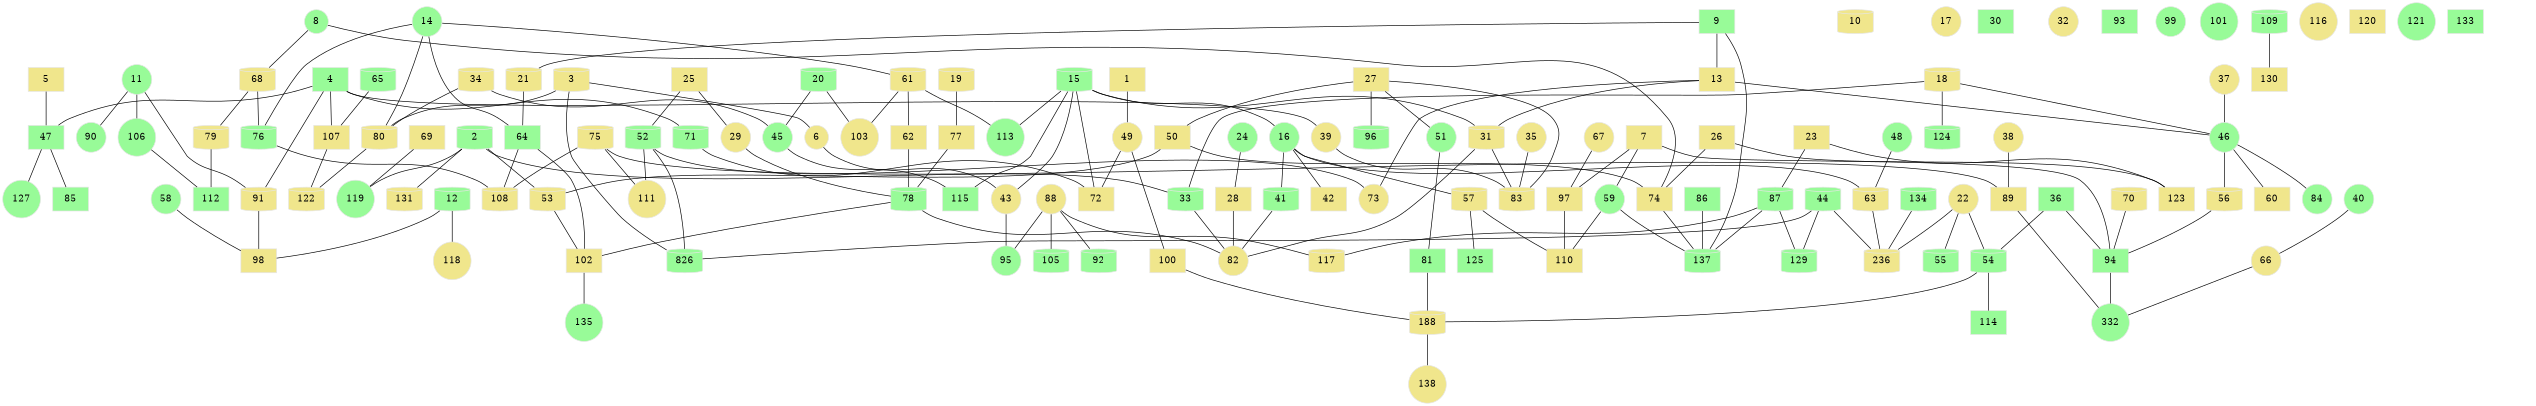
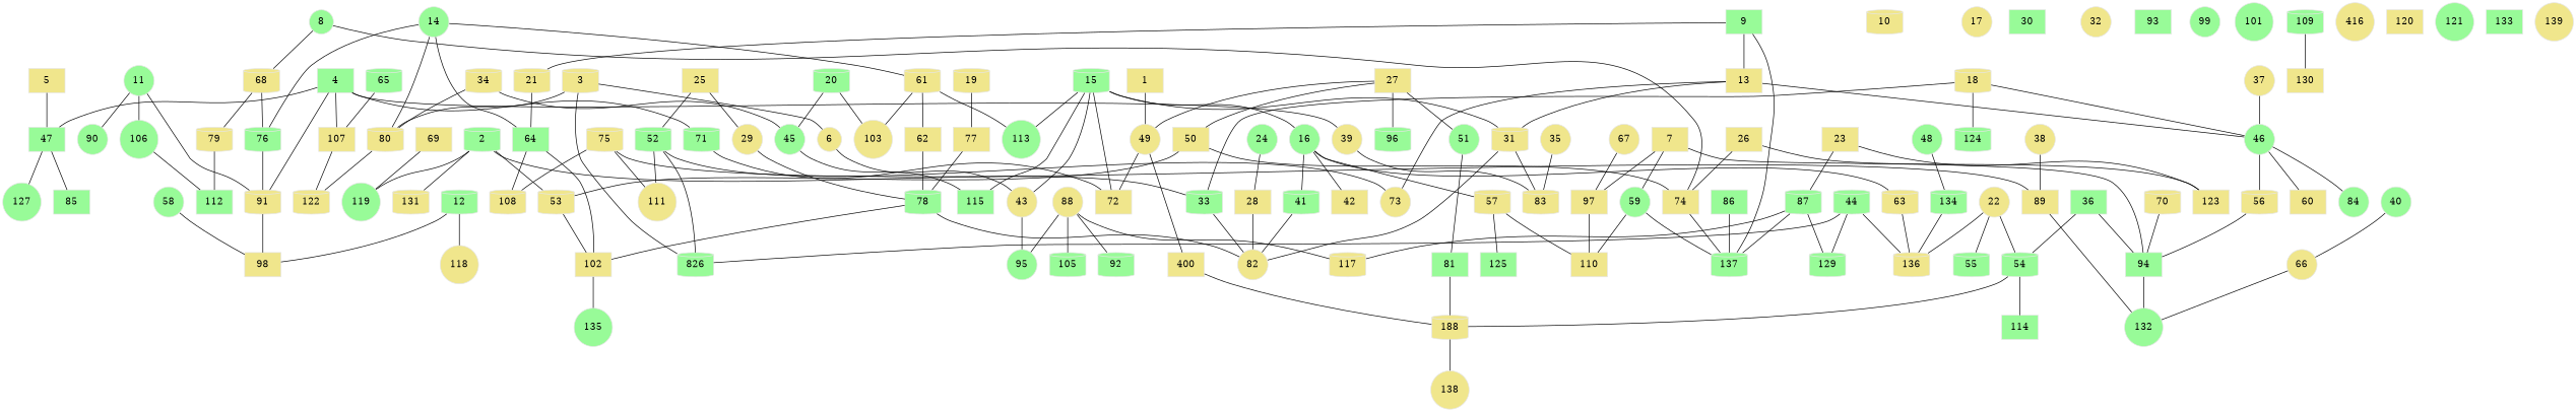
  graph {
    node [color=gray90 fillcolor=khaki shape=cylinder style=filled]
    1 [shape=box]
    49 [shape=circle]
    72 [shape=box]
-   100 [shape=box]
+   100 [shape=box label=400]
    2 [fillcolor=palegreen]
    33 [fillcolor=palegreen]
    53
    119 [fillcolor=palegreen shape=circle]
    131
    82 [shape=circle]
    102 [shape=box]
    6 [shape=circle]
    3
    80
    n15 [fillcolor=palegreen label=826]
    43 [shape=circle]
    122
    4 [fillcolor=palegreen shape=box]
    39 [shape=circle]
    47 [fillcolor=palegreen shape=box]
    71 [fillcolor=palegreen]
    91
    107 [shape=box]
    83
    85 [fillcolor=palegreen shape=box]
    127 [fillcolor=palegreen shape=circle]
    98 [shape=box]
    5 [shape=box]
    95 [fillcolor=palegreen shape=circle]
    7 [shape=box]
    59 [fillcolor=palegreen shape=circle]
    94 [fillcolor=palegreen shape=box]
    97 [shape=box]
    137 [fillcolor=palegreen]
    110 [shape=box]
-   132 [fillcolor=palegreen shape=circle label=332]
+   132 [fillcolor=palegreen shape=circle]
    8 [fillcolor=palegreen shape=circle]
    68
    74 [shape=box]
    76 [fillcolor=palegreen]
    79
    9 [fillcolor=palegreen shape=box]
    13 [shape=box]
    21
    31
    46 [fillcolor=palegreen shape=circle]
    73 [shape=circle]
    64 [fillcolor=palegreen shape=box]
    10
    11 [fillcolor=palegreen shape=circle]
    90 [fillcolor=palegreen shape=circle]
    106 [fillcolor=palegreen shape=circle]
    112 [fillcolor=palegreen shape=box]
    12 [fillcolor=palegreen]
    118 [shape=circle]
    56
    60 [shape=box]
    84 [fillcolor=palegreen shape=circle]
    14 [fillcolor=palegreen shape=circle]
    61
    113 [fillcolor=palegreen shape=circle]
    103 [shape=circle]
    62 [shape=box]
    108
    15 [fillcolor=palegreen]
    16 [fillcolor=palegreen shape=circle]
    115 [fillcolor=palegreen shape=box]
    41 [fillcolor=palegreen]
    42 [shape=box]
    63
    57
-   136 [label=236]
+   136
    17 [shape=circle]
    18
    124 [fillcolor=palegreen]
    77 [shape=box]
    19
    78 [fillcolor=palegreen]
    20 [fillcolor=palegreen]
    45 [fillcolor=palegreen shape=circle]
    22 [shape=circle]
    54 [fillcolor=palegreen]
    55 [fillcolor=palegreen]
    114 [fillcolor=palegreen shape=box]
    n85 [label=188]
    23 [shape=box]
    87 [fillcolor=palegreen]
    123 [shape=box]
    129 [fillcolor=palegreen]
    117
    24 [fillcolor=palegreen shape=circle]
    28 [shape=box]
    25 [shape=box]
    52 [fillcolor=palegreen]
    29 [shape=circle]
    111 [shape=circle]
    26 [shape=box]
    27 [shape=box]
    50 [shape=box]
    51 [fillcolor=palegreen shape=circle]
    96 [fillcolor=palegreen]
    81 [fillcolor=palegreen shape=box]
    30 [fillcolor=palegreen shape=box]
    32 [shape=circle]
    34
    35 [shape=circle]
    36 [fillcolor=palegreen shape=box]
    37 [shape=circle]
    38 [shape=circle]
    89 [shape=box]
    40 [fillcolor=palegreen shape=circle]
    66 [shape=circle]
    125 [fillcolor=palegreen shape=box]
    44 [fillcolor=palegreen]
    48 [fillcolor=palegreen shape=circle]
    135 [fillcolor=palegreen shape=circle]
    138 [shape=circle]
    58 [fillcolor=palegreen shape=circle]
    65 [fillcolor=palegreen]
    67 [shape=circle]
    69 [shape=box]
    70
    75
    86 [fillcolor=palegreen shape=box]
    88 [shape=circle]
    92 [fillcolor=palegreen]
    105 [fillcolor=palegreen]
    93 [fillcolor=palegreen shape=box]
    99 [fillcolor=palegreen shape=circle]
    101 [fillcolor=palegreen shape=circle]
    109 [fillcolor=palegreen]
    130 [shape=box]
-   116 [shape=circle]
+   116 [shape=circle label=416]
    120 [shape=box]
    121 [fillcolor=palegreen shape=circle]
    133 [fillcolor=palegreen shape=box]
    134 [fillcolor=palegreen]
+   139 [shape=circle]
    1 -- 49
    49 -- 72
    49 -- 100
    100 -- n85
    2 -- 33
    2 -- 53
    2 -- 119
    2 -- 131
    33 -- 82
    53 -- 102
    102 -- 135
    6 -- 43
    3 -- 6
    3 -- 80
    3 -- n15
    80 -- 122
    43 -- 95
    4 -- 39
    4 -- 47
    4 -- 71
    4 -- 91
    4 -- 107
    39 -- 83
    47 -- 85
    47 -- 127
    71 -- 72
    91 -- 98
    107 -- 122
    5 -- 47
    7 -- 59
    7 -- 94
    7 -- 97
    59 -- 137
    59 -- 110
    94 -- 132
    97 -- 110
    8 -- 68
    8 -- 74
    68 -- 76
    68 -- 79
    74 -- 137
-   76 -- 108
+   76 -- 91
    79 -- 112
    9 -- 137
    9 -- 13
    9 -- 21
    13 -- 31
    13 -- 46
    13 -- 73
    21 -- 64
    31 -- 82
    31 -- 83
    46 -- 56
    46 -- 60
    46 -- 84
    64 -- 102
    64 -- 108
    11 -- 91
    11 -- 90
    11 -- 106
    106 -- 112
    12 -- 98
    12 -- 118
    56 -- 94
    14 -- 80
    14 -- 76
    14 -- 64
    14 -- 61
    61 -- 113
    61 -- 103
    61 -- 62
    62 -- 78
    15 -- 72
    15 -- 43
    15 -- 31
    15 -- 113
    15 -- 16
    15 -- 115
    16 -- 41
    16 -- 42
    16 -- 63
    16 -- 57
    41 -- 82
    63 -- 136
    57 -- 110
    57 -- 125
    18 -- 33
    18 -- 46
    18 -- 124
    77 -- 78
    19 -- 77
    78 -- 82
    78 -- 102
    20 -- 103
    20 -- 45
    45 -- 115
    22 -- 136
    22 -- 54
    22 -- 55
    54 -- 114
    54 -- n85
    n85 -- 138
    23 -- 87
    23 -- 123
    87 -- 137
    87 -- 129
    87 -- 117
    24 -- 28
    28 -- 82
    25 -- 52
    25 -- 29
    52 -- n15
    52 -- 73
    52 -- 111
    29 -- 78
    26 -- 74
    26 -- 123
-   27 -- 83
+   27 -- 49
    27 -- 50
    27 -- 51
    27 -- 96
    50 -- 53
    50 -- 74
    51 -- 81
    81 -- n85
    34 -- 80
    34 -- 45
    35 -- 83
    36 -- 94
    36 -- 54
    37 -- 46
    38 -- 89
    89 -- 132
    40 -- 66
    66 -- 132
    44 -- n15
    44 -- 136
    44 -- 129
-   48 -- 63
+   48 -- 134
    58 -- 98
    65 -- 107
    67 -- 97
    69 -- 119
    70 -- 94
    75 -- 108
    75 -- 111
    75 -- 89
    86 -- 137
    88 -- 95
    88 -- 117
    88 -- 92
    88 -- 105
    109 -- 130
    134 -- 136
  }
